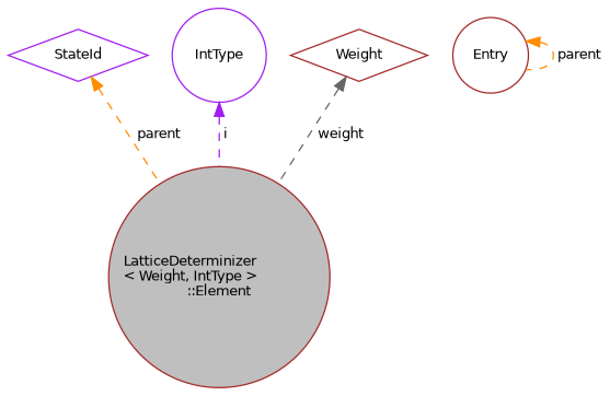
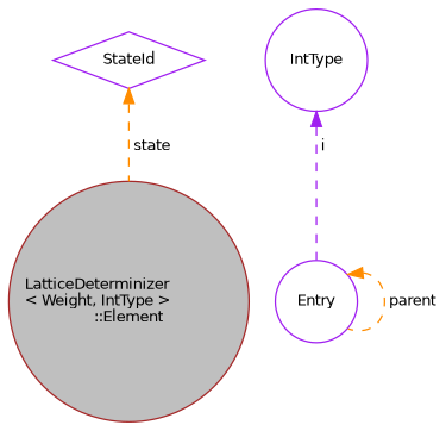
  digraph {
    node [color=brown fillcolor=white fontname=Helvetica fontsize=10 shape=circle style=filled]
    edge [color=darkorange dir=back fontname=Helvetica fontsize=10 labelfontname=Helvetica labelfontsize=10 style=dashed]
    n1 [fillcolor=grey75 fontcolor=black height=0.2 label="LatticeDeterminizer\l\< Weight, IntType \>\l::Element" width=0.4]
    n2 [color=purple height=0.2 label=StateId shape=diamond width=0.4]
-   n3 [height=0.2 label=Entry width=0.4]
+   n3 [color=purple height=0.2 label=Entry width=0.4]
    n4 [color=purple height=0.2 label=IntType width=0.4]
-   n5 [height=0.2 label=Weight shape=diamond width=0.4]
-   n2 -> n1 [label=" parent"]
+   n2 -> n1 [label=" state"]
    n3 -> n3 [label=" parent"]
-   n4 -> n1 [color=purple label=" i"]
-   n5 -> n1 [color=gray40 label=" weight"]
+   n4 -> n3 [color=purple label=" i"]
  }
